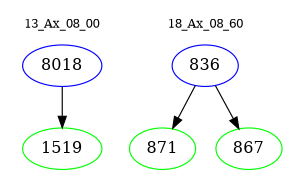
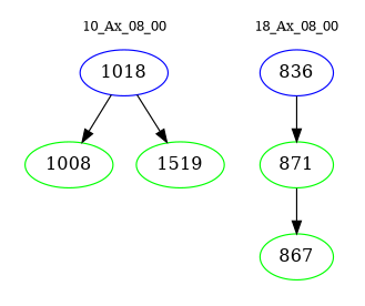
  digraph {
    node [color=green]
    edge [color=black]
-   n1 [color=blue label=8018]
+   n1 [color=blue label=1018]
+   n2 [label=1008]
    n3 [label=1519]
    n4 [color=blue label=836]
    n5 [label=871]
    n6 [label=867]
    subgraph cluster_1 {
      color=white
      fontsize=10
-     label="13_Ax_08_00"
+     label="10_Ax_08_00"
      n1
+     n2
      n3
    }
    subgraph cluster_2 {
      color=white
      fontsize=10
-     label="18_Ax_08_60"
+     label="18_Ax_08_00"
      n4
      n5
      n6
    }
+   n1 -> n2
    n1 -> n3
    n4 -> n5
-   n4 -> n6
+   n5 -> n6
  }
